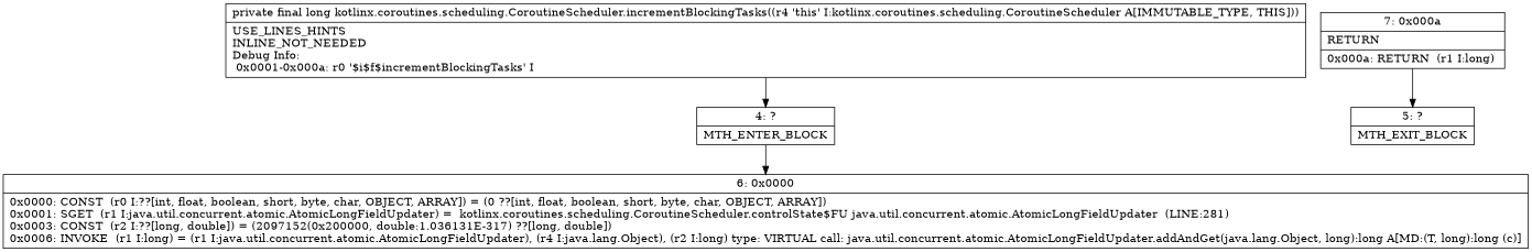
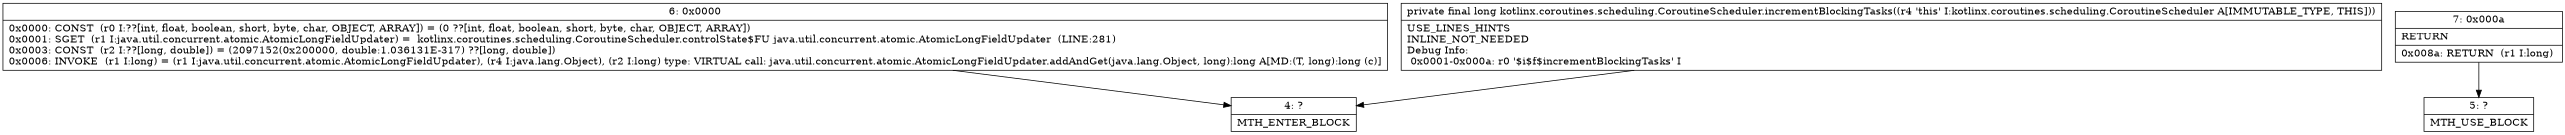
  digraph {
    node [shape=record]
    n1 [label="{4\:\ ?|MTH_ENTER_BLOCK\l}"]
    n2 [label="{6\:\ 0x0000|0x0000: CONST  (r0 I:??[int, float, boolean, short, byte, char, OBJECT, ARRAY]) = (0 ??[int, float, boolean, short, byte, char, OBJECT, ARRAY]) \l0x0001: SGET  (r1 I:java.util.concurrent.atomic.AtomicLongFieldUpdater) =  kotlinx.coroutines.scheduling.CoroutineScheduler.controlState$FU java.util.concurrent.atomic.AtomicLongFieldUpdater  (LINE:281)\l0x0003: CONST  (r2 I:??[long, double]) = (2097152(0x200000, double:1.036131E\-317) ??[long, double]) \l0x0006: INVOKE  (r1 I:long) = (r1 I:java.util.concurrent.atomic.AtomicLongFieldUpdater), (r4 I:java.lang.Object), (r2 I:long) type: VIRTUAL call: java.util.concurrent.atomic.AtomicLongFieldUpdater.addAndGet(java.lang.Object, long):long A[MD:(T, long):long (c)]\l}"]
-   n3 [label="{7\:\ 0x000a|RETURN\l|0x000a: RETURN  (r1 I:long) \l}"]
-   n4 [label="{5\:\ ?|MTH_EXIT_BLOCK\l}"]
+   n3 [label="{7\:\ 0x000a|RETURN\l|0x008a: RETURN  (r1 I:long) \l}"]
+   n4 [label="{5\:\ ?|MTH_USE_BLOCK\l}"]
    n5 [label="{private final long kotlinx.coroutines.scheduling.CoroutineScheduler.incrementBlockingTasks((r4 'this' I:kotlinx.coroutines.scheduling.CoroutineScheduler A[IMMUTABLE_TYPE, THIS]))  | USE_LINES_HINTS\lINLINE_NOT_NEEDED\lDebug Info:\l  0x0001\-0x000a: r0 '$i$f$incrementBlockingTasks' I\l}"]
-   n1 -> n2
+   n2 -> n1
    n3 -> n4
    n5 -> n1
  }
